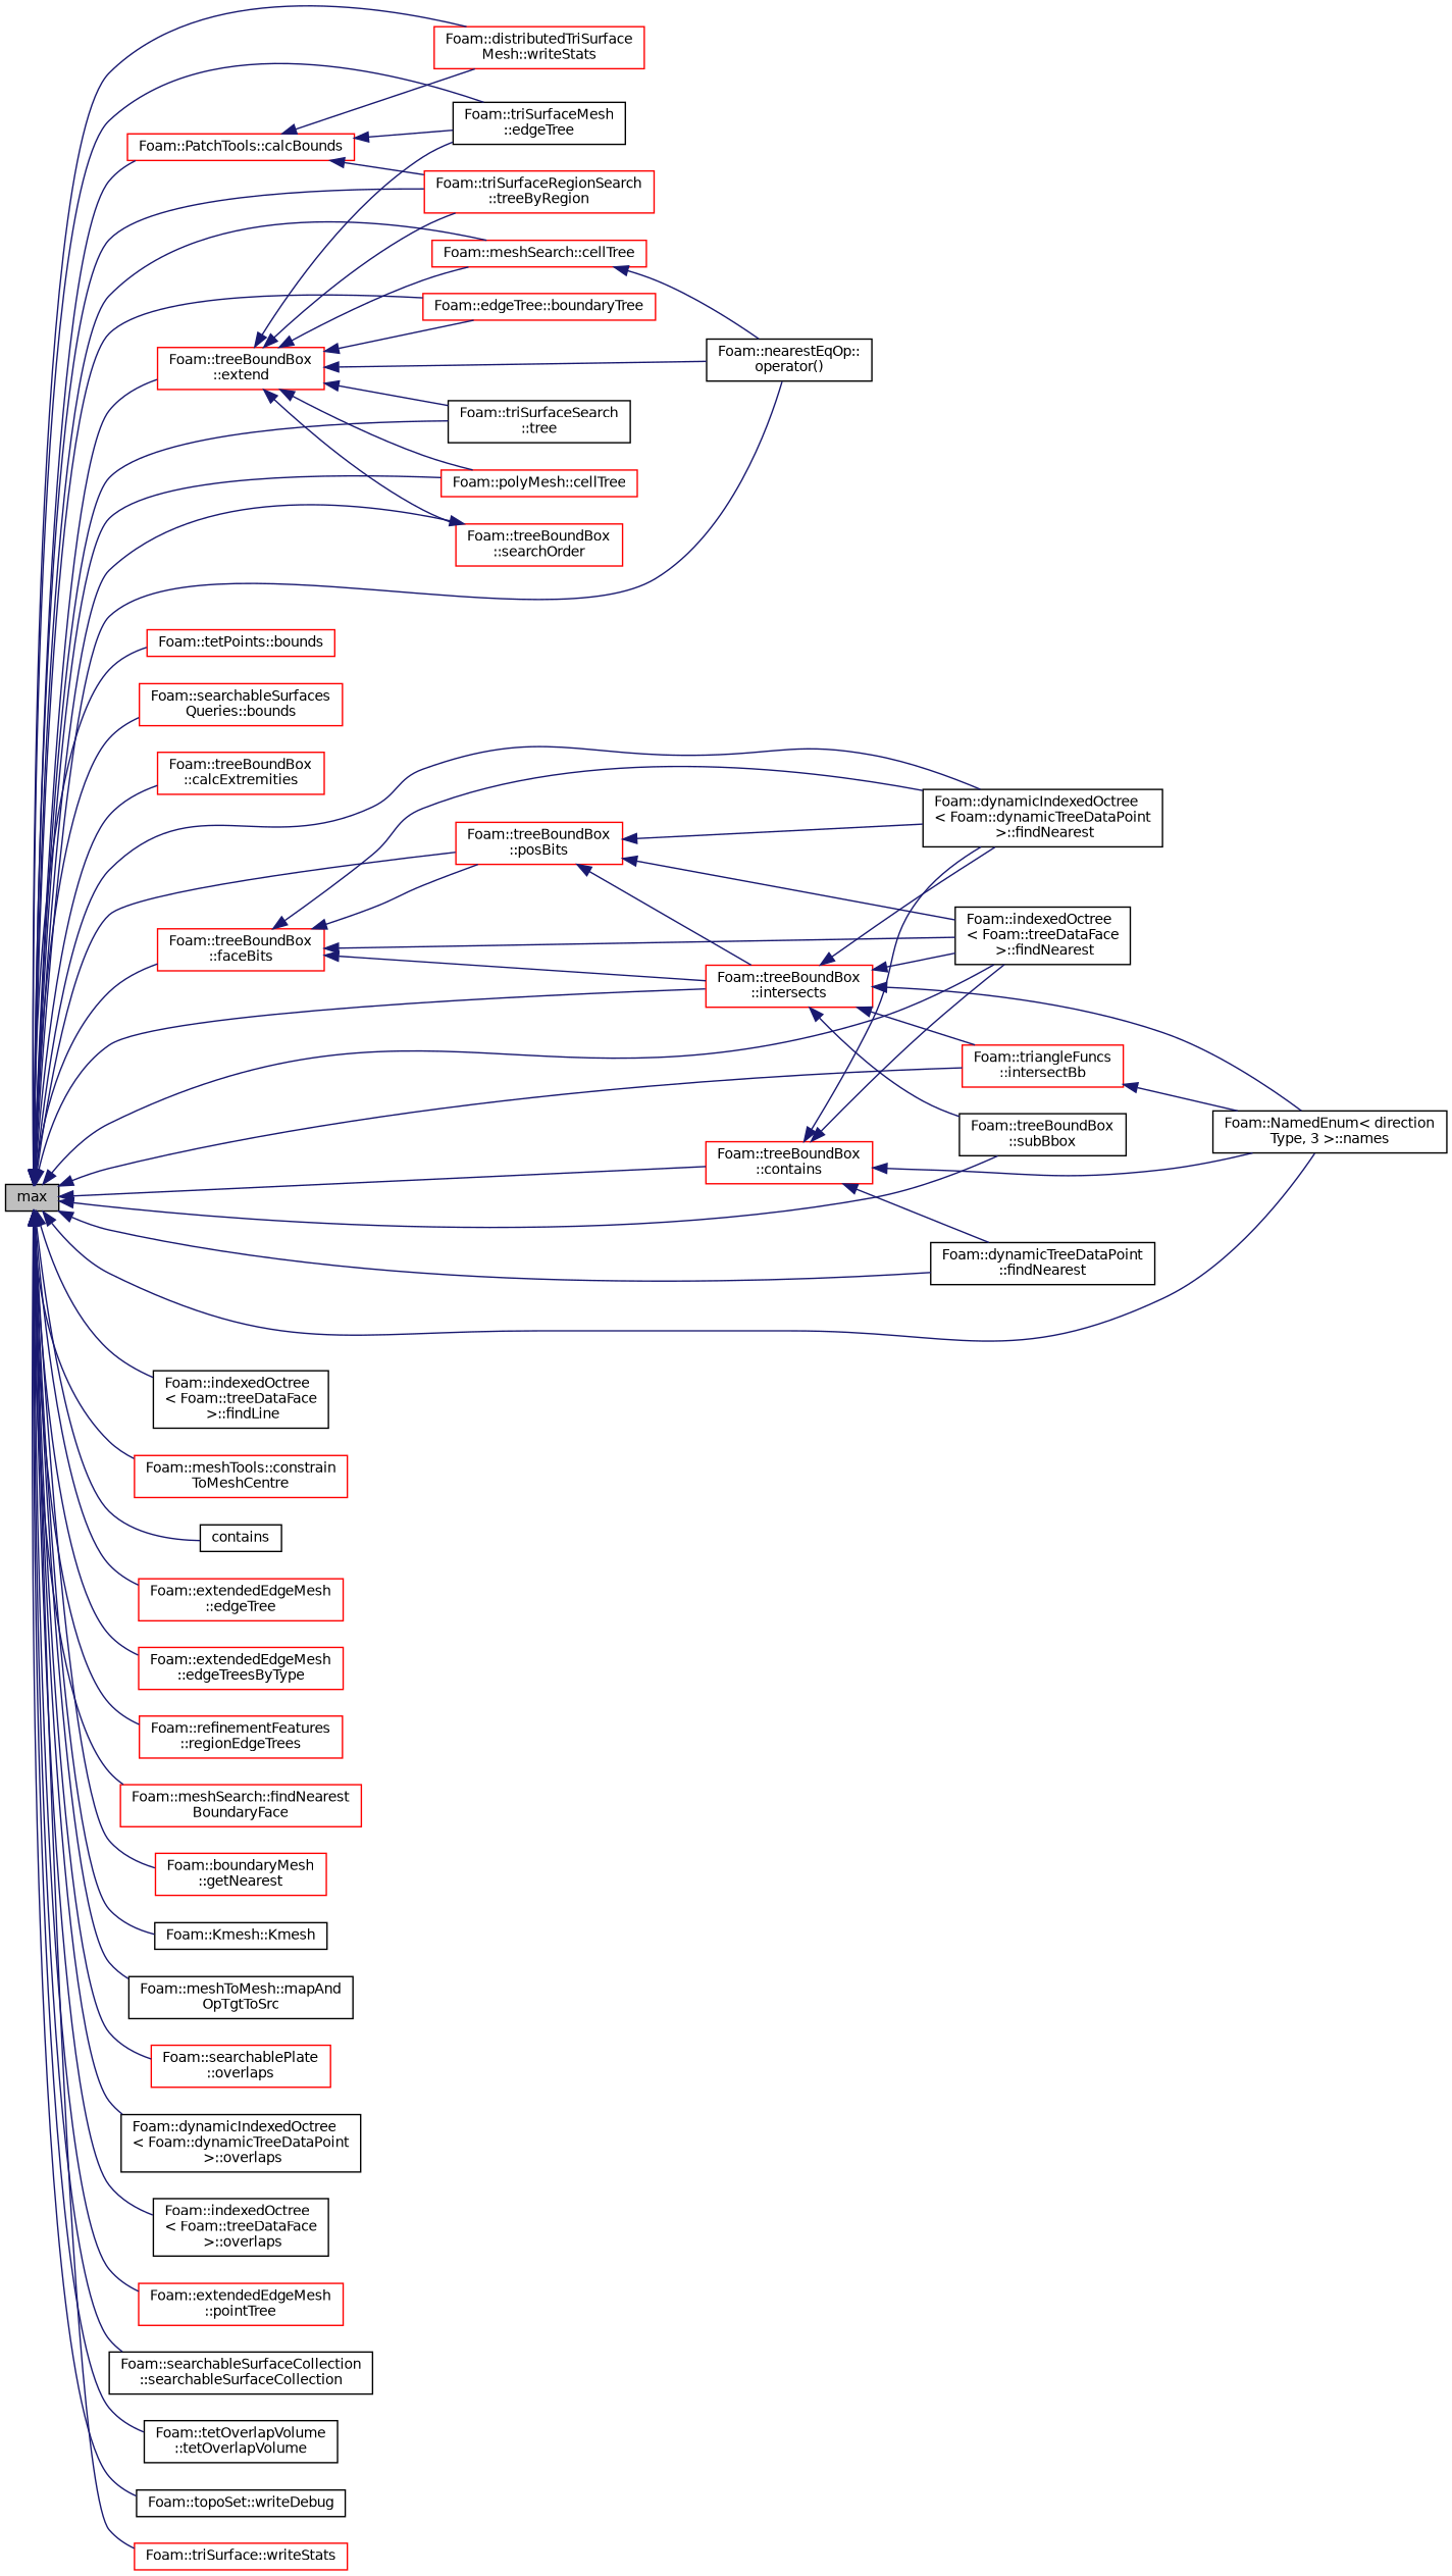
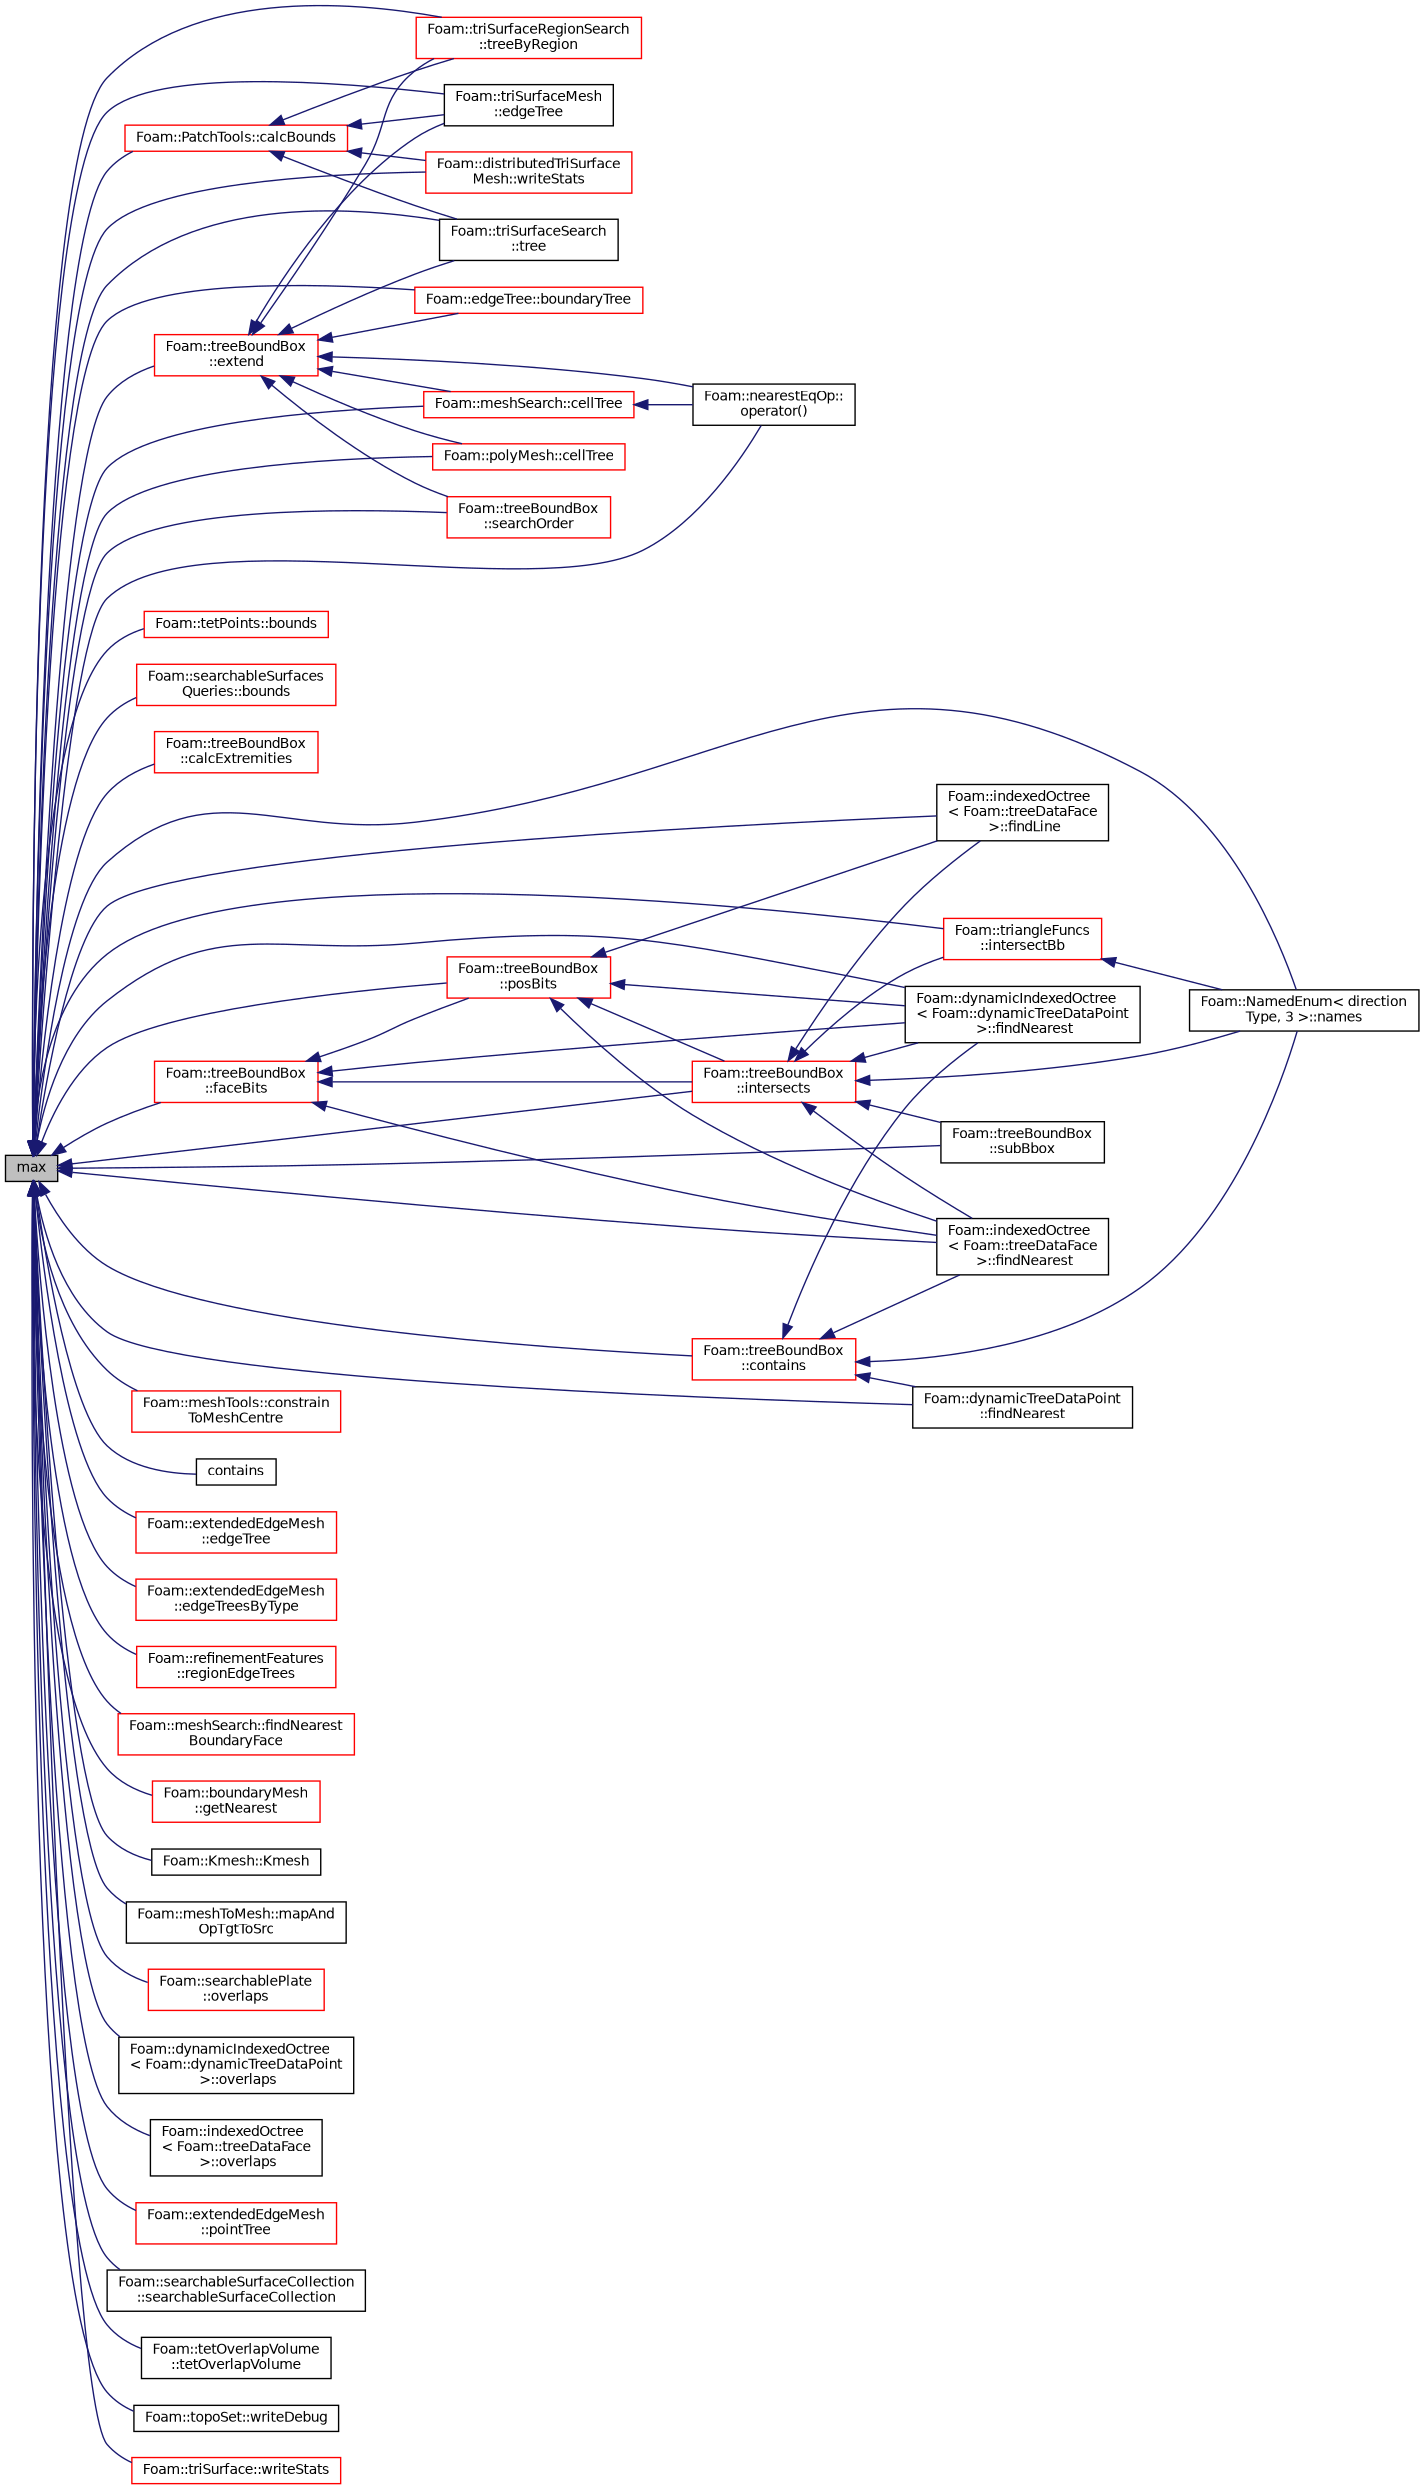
  digraph {
    rankdir=LR
    node [color=red fontname=Helvetica fontsize=10 shape=record]
    edge [color=midnightblue dir=back fontname=Helvetica fontsize=10 labelfontname=Helvetica labelfontsize=10 style=solid]
    n1 [color=black fillcolor=grey75 fontcolor=black height=0.2 label=max style=filled width=0.4]
    n2 [height=0.2 label="Foam::edgeTree::boundaryTree" width=0.4]
    n3 [height=0.2 label="Foam::tetPoints::bounds" width=0.4]
    n4 [height=0.2 label="Foam::searchableSurfaces\lQueries::bounds" width=0.4]
    n5 [height=0.2 label="Foam::PatchTools::calcBounds" width=0.4]
    n6 [color=black height=0.2 label="Foam::triSurfaceMesh\l::edgeTree" width=0.4]
    n7 [height=0.2 label="Foam::triSurfaceRegionSearch\l::treeByRegion" width=0.4]
    n8 [color=black height=0.2 label="Foam::triSurfaceSearch\l::tree" width=0.4]
    n9 [height=0.2 label="Foam::distributedTriSurface\lMesh::writeStats" width=0.4]
    n10 [height=0.2 label="Foam::treeBoundBox\l::calcExtremities" width=0.4]
    n11 [height=0.2 label="Foam::treeBoundBox\l::posBits" width=0.4]
    n12 [color=black height=0.2 label="Foam::dynamicIndexedOctree\l\< Foam::dynamicTreeDataPoint\l \>::findNearest" width=0.4]
    n13 [color=black height=0.2 label="Foam::indexedOctree\l\< Foam::treeDataFace\l \>::findNearest" width=0.4]
    n14 [color=black height=0.2 label="Foam::indexedOctree\l\< Foam::treeDataFace\l \>::findLine" width=0.4]
    n15 [height=0.2 label="Foam::treeBoundBox\l::intersects" width=0.4]
    n16 [height=0.2 label="Foam::triangleFuncs\l::intersectBb" width=0.4]
    n17 [color=black height=0.2 label="Foam::NamedEnum\< direction\lType, 3 \>::names" width=0.4]
    n18 [color=black height=0.2 label="Foam::treeBoundBox\l::subBbox" width=0.4]
    n19 [height=0.2 label="Foam::meshSearch::cellTree" width=0.4]
    n20 [color=black height=0.2 label="Foam::nearestEqOp::\loperator()" width=0.4]
    n21 [height=0.2 label="Foam::polyMesh::cellTree" width=0.4]
    n22 [height=0.2 label="Foam::meshTools::constrain\lToMeshCentre" width=0.4]
    n23 [color=black height=0.2 label=contains width=0.4]
    n24 [height=0.2 label="Foam::treeBoundBox\l::contains" width=0.4]
    n25 [color=black height=0.2 label="Foam::dynamicTreeDataPoint\l::findNearest" width=0.4]
    n26 [height=0.2 label="Foam::extendedEdgeMesh\l::edgeTree" width=0.4]
    n27 [height=0.2 label="Foam::extendedEdgeMesh\l::edgeTreesByType" width=0.4]
    n28 [height=0.2 label="Foam::treeBoundBox\l::extend" width=0.4]
    n29 [height=0.2 label="Foam::refinementFeatures\l::regionEdgeTrees" width=0.4]
    n30 [height=0.2 label="Foam::treeBoundBox\l::searchOrder" width=0.4]
    n31 [height=0.2 label="Foam::treeBoundBox\l::faceBits" width=0.4]
    n32 [height=0.2 label="Foam::meshSearch::findNearest\lBoundaryFace" width=0.4]
    n33 [height=0.2 label="Foam::boundaryMesh\l::getNearest" width=0.4]
    n34 [color=black height=0.2 label="Foam::Kmesh::Kmesh" width=0.4]
    n35 [color=black height=0.2 label="Foam::meshToMesh::mapAnd\lOpTgtToSrc" width=0.4]
    n36 [height=0.2 label="Foam::searchablePlate\l::overlaps" width=0.4]
    n37 [color=black height=0.2 label="Foam::dynamicIndexedOctree\l\< Foam::dynamicTreeDataPoint\l \>::overlaps" width=0.4]
    n38 [color=black height=0.2 label="Foam::indexedOctree\l\< Foam::treeDataFace\l \>::overlaps" width=0.4]
    n39 [height=0.2 label="Foam::extendedEdgeMesh\l::pointTree" width=0.4]
    n40 [color=black height=0.2 label="Foam::searchableSurfaceCollection\l::searchableSurfaceCollection" width=0.4]
    n41 [color=black height=0.2 label="Foam::tetOverlapVolume\l::tetOverlapVolume" width=0.4]
    n42 [color=black height=0.2 label="Foam::topoSet::writeDebug" width=0.4]
    n43 [height=0.2 label="Foam::triSurface::writeStats" width=0.4]
    n1 -> n2
    n1 -> n3
    n1 -> n4
    n1 -> n5
    n1 -> n6
    n1 -> n7
    n1 -> n8
    n1 -> n9
    n1 -> n10
    n1 -> n11
    n1 -> n12
    n1 -> n13
    n1 -> n14
    n1 -> n15
    n1 -> n16
    n1 -> n17
    n1 -> n18
    n1 -> n19
    n1 -> n20
    n1 -> n21
    n1 -> n22
    n1 -> n23
    n1 -> n24
    n1 -> n25
    n1 -> n26
    n1 -> n27
    n1 -> n28
    n1 -> n29
-   n30 -> n1
+   n1 -> n30
    n1 -> n31
    n1 -> n32
    n1 -> n33
    n1 -> n34
    n1 -> n35
    n1 -> n36
    n1 -> n37
    n1 -> n38
    n1 -> n39
    n1 -> n40
    n1 -> n41
    n1 -> n42
    n1 -> n43
    n5 -> n6
    n5 -> n7
+   n5 -> n8
    n5 -> n9
    n11 -> n12
    n11 -> n13
+   n11 -> n14
    n11 -> n15
    n15 -> n12
    n15 -> n13
+   n15 -> n14
    n15 -> n16
    n15 -> n17
    n15 -> n18
    n16 -> n17
    n19 -> n20
    n24 -> n12
    n24 -> n13
    n24 -> n17
    n24 -> n25
    n28 -> n2
    n28 -> n6
    n28 -> n7
    n28 -> n8
    n28 -> n19
    n28 -> n20
    n28 -> n21
    n28 -> n30
    n31 -> n11
    n31 -> n12
    n31 -> n13
    n31 -> n15
  }
